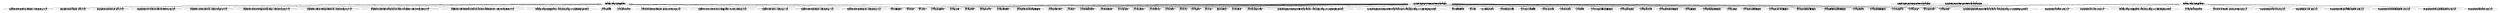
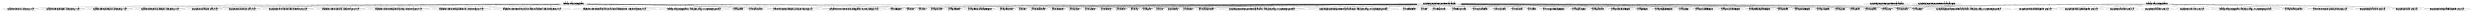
  digraph {
    "domainapp.webapp.SimpleApplication"
    "com.google.common.base.Joiner (guava-19.0.jar)"
    "com.google.common.io.Resources (guava-19.0.jar)"
    "com.google.inject.util.Modules$OverriddenModuleBuilder (guice-4.0.jar)"
    "de.agilecoders.wicket.core.Bootstrap (wicket-bootstrap-core-0.9.7.jar)"
    "de.agilecoders.wicket.core.settings.IBootstrapSettings (wicket-bootstrap-core-0.9.7.jar)"
    "de.agilecoders.wicket.core.settings.ThemeProvider (wicket-bootstrap-core-0.9.7.jar)"
    "de.agilecoders.wicket.themes.markup.html.bootswatch.BootswatchTheme (wicket-bootstrap-themes-0.9.7.jar)"
    "de.agilecoders.wicket.themes.markup.html.bootswatch.BootswatchThemeProvider (wicket-bootstrap-themes-0.9.7.jar)"
    "domainapp.webapp.SimpleApplication$1 (naked-objects-webapp-1.20.0-SNAPSHOT-jetty-console.jar)"
    "java.io.IOException"
    "java.lang.Class"
    "java.lang.Iterable"
    "java.lang.String"
    "java.net.URL"
    "java.nio.charset.Charset"
    "java.util.List"
    "javax.servlet.http.HttpServletRequest (geronimo-servlet_3.0_spec-1.0.jar)"
    "org.apache.isis.viewer.wicket.viewer.IsisWicketApplication (isis-viewer-wicket-impl-1.9.0.jar)"
    "org.apache.wicket.Session (wicket-core-6.17.0.jar)"
    "org.apache.wicket.request.Request (wicket-request-6.17.0.jar)"
    "org.apache.wicket.request.Response (wicket-request-6.17.0.jar)"
    "org.apache.wicket.request.http.WebRequest (wicket-request-6.17.0.jar)"
    "domainapp.webapp.SimpleApplication$1"
    "com.google.inject.AbstractModule (guice-4.0.jar)"
    "com.google.inject.Provider (guice-4.0.jar)"
    "com.google.inject.binder.AnnotatedBindingBuilder (guice-4.0.jar)"
    "com.google.inject.binder.LinkedBindingBuilder (guice-4.0.jar)"
    "com.google.inject.binder.ScopedBindingBuilder (guice-4.0.jar)"
    "com.google.inject.name.Named (guice-4.0.jar)"
    "com.google.inject.name.Names (guice-4.0.jar)"
    "com.google.inject.util.Providers (guice-4.0.jar)"
    "domainapp.webapp.SimpleApplication (naked-objects-webapp-1.20.0-SNAPSHOT-jetty-console.jar)"
    "java.io.InputStream"
    "java.lang.Object"
    "java.lang.annotation.Annotation"
    "javax.servlet.ServletContext (geronimo-servlet_3.0_spec-1.0.jar)"
    "org.simplericity.jettyconsole.JettyConsoleBootstrapMainClass"
    "java.io.BufferedReader"
    "java.io.File"
-   "java.io.FileInputStream" [label="org.io.FileInputStream"]
+   "java.io.FileInputStream"
    "java.io.FileOutputStream"
    "java.io.InputStreamReader"
    "java.io.OutputStream"
    "java.io.PrintStream"
    "java.io.Reader"
    "java.io.UnsupportedEncodingException"
    "java.lang.CharSequence"
    "java.lang.ClassLoader"
    "java.lang.ClassNotFoundException"
    "java.lang.Exception"
    "java.lang.IllegalAccessException"
    "java.lang.Integer"
    "java.lang.NoSuchFieldException"
    "java.lang.NoSuchMethodException"
-   "java.lang.NumberFormatException"
    "java.lang.ReflectiveOperationException"
    "java.lang.Runnable"
    "java.lang.RuntimeException"
    "java.lang.StringBuilder"
    "java.lang.System"
    "java.lang.Thread"
    "java.lang.Throwable"
    "java.lang.reflect.Field"
    "java.lang.reflect.InvocationTargetException"
    "java.lang.reflect.Method"
    "java.net.URI"
    "java.net.URLClassLoader"
    "java.net.URLDecoder"
    "java.util.ArrayList"
    "java.util.Collection"
    "java.util.Comparator"
    "java.util.HashMap"
    "java.util.Iterator"
    "java.util.Map"
    "java.util.Set"
    n77 [label="jetty.util.TreeMap"]
    "java.util.TreeSet"
    "java.util.jar.JarInputStream"
    "org.simplericity.jettyconsole.JettyConsoleBootstrapMainClass$1 (naked-objects-webapp-1.20.0-SNAPSHOT-jetty-console.jar)"
    "org.simplericity.jettyconsole.JettyConsoleBootstrapMainClass$Option (naked-objects-webapp-1.20.0-SNAPSHOT-jetty-console.jar)"
    "org.simplericity.jettyconsole.JettyConsoleBootstrapMainClass$1"
    "org.simplericity.jettyconsole.JettyConsoleBootstrapMainClass (naked-objects-webapp-1.20.0-SNAPSHOT-jetty-console.jar)"
    "org.simplericity.jettyconsole.JettyConsoleBootstrapMainClass$Option"
    "domainapp.webapp.SimpleApplication" -> "com.google.common.base.Joiner (guava-19.0.jar)"
    "domainapp.webapp.SimpleApplication" -> "com.google.common.io.Resources (guava-19.0.jar)"
    "domainapp.webapp.SimpleApplication" -> "com.google.inject.util.Modules$OverriddenModuleBuilder (guice-4.0.jar)"
    "domainapp.webapp.SimpleApplication" -> "de.agilecoders.wicket.core.Bootstrap (wicket-bootstrap-core-0.9.7.jar)"
    "domainapp.webapp.SimpleApplication" -> "de.agilecoders.wicket.core.settings.IBootstrapSettings (wicket-bootstrap-core-0.9.7.jar)"
    "domainapp.webapp.SimpleApplication" -> "de.agilecoders.wicket.core.settings.ThemeProvider (wicket-bootstrap-core-0.9.7.jar)"
    "domainapp.webapp.SimpleApplication" -> "de.agilecoders.wicket.themes.markup.html.bootswatch.BootswatchTheme (wicket-bootstrap-themes-0.9.7.jar)"
    "domainapp.webapp.SimpleApplication" -> "de.agilecoders.wicket.themes.markup.html.bootswatch.BootswatchThemeProvider (wicket-bootstrap-themes-0.9.7.jar)"
    "domainapp.webapp.SimpleApplication" -> "domainapp.webapp.SimpleApplication$1 (naked-objects-webapp-1.20.0-SNAPSHOT-jetty-console.jar)"
    "domainapp.webapp.SimpleApplication" -> "java.io.IOException"
    "domainapp.webapp.SimpleApplication" -> "java.lang.Class"
    "domainapp.webapp.SimpleApplication" -> "java.lang.Iterable"
    "domainapp.webapp.SimpleApplication" -> "java.lang.String"
    "domainapp.webapp.SimpleApplication" -> "java.net.URL"
    "domainapp.webapp.SimpleApplication" -> "java.nio.charset.Charset"
    "domainapp.webapp.SimpleApplication" -> "java.util.List"
    "domainapp.webapp.SimpleApplication" -> "javax.servlet.http.HttpServletRequest (geronimo-servlet_3.0_spec-1.0.jar)"
    "domainapp.webapp.SimpleApplication" -> "org.apache.isis.viewer.wicket.viewer.IsisWicketApplication (isis-viewer-wicket-impl-1.9.0.jar)"
    "domainapp.webapp.SimpleApplication" -> "org.apache.wicket.Session (wicket-core-6.17.0.jar)"
    "domainapp.webapp.SimpleApplication" -> "org.apache.wicket.request.Request (wicket-request-6.17.0.jar)"
    "domainapp.webapp.SimpleApplication" -> "org.apache.wicket.request.Response (wicket-request-6.17.0.jar)"
    "domainapp.webapp.SimpleApplication" -> "org.apache.wicket.request.http.WebRequest (wicket-request-6.17.0.jar)"
    "domainapp.webapp.SimpleApplication$1" -> "java.lang.Class"
    "domainapp.webapp.SimpleApplication$1" -> "java.lang.String"
    "domainapp.webapp.SimpleApplication$1" -> "com.google.inject.AbstractModule (guice-4.0.jar)"
    "domainapp.webapp.SimpleApplication$1" -> "com.google.inject.Provider (guice-4.0.jar)"
    "domainapp.webapp.SimpleApplication$1" -> "com.google.inject.binder.AnnotatedBindingBuilder (guice-4.0.jar)"
    "domainapp.webapp.SimpleApplication$1" -> "com.google.inject.binder.LinkedBindingBuilder (guice-4.0.jar)"
    "domainapp.webapp.SimpleApplication$1" -> "com.google.inject.binder.ScopedBindingBuilder (guice-4.0.jar)"
    "domainapp.webapp.SimpleApplication$1" -> "com.google.inject.name.Named (guice-4.0.jar)"
    "domainapp.webapp.SimpleApplication$1" -> "com.google.inject.name.Names (guice-4.0.jar)"
    "domainapp.webapp.SimpleApplication$1" -> "com.google.inject.util.Providers (guice-4.0.jar)"
    "domainapp.webapp.SimpleApplication$1" -> "domainapp.webapp.SimpleApplication (naked-objects-webapp-1.20.0-SNAPSHOT-jetty-console.jar)"
    "domainapp.webapp.SimpleApplication$1" -> "java.io.InputStream"
    "domainapp.webapp.SimpleApplication$1" -> "java.lang.Object"
    "domainapp.webapp.SimpleApplication$1" -> "java.lang.annotation.Annotation"
    "domainapp.webapp.SimpleApplication$1" -> "javax.servlet.ServletContext (geronimo-servlet_3.0_spec-1.0.jar)"
    "org.simplericity.jettyconsole.JettyConsoleBootstrapMainClass" -> "java.io.IOException"
    "org.simplericity.jettyconsole.JettyConsoleBootstrapMainClass" -> "java.lang.Class"
    "org.simplericity.jettyconsole.JettyConsoleBootstrapMainClass" -> "java.lang.String"
    "org.simplericity.jettyconsole.JettyConsoleBootstrapMainClass" -> "java.net.URL"
    "org.simplericity.jettyconsole.JettyConsoleBootstrapMainClass" -> "java.util.List"
    "org.simplericity.jettyconsole.JettyConsoleBootstrapMainClass" -> "java.io.InputStream"
    "org.simplericity.jettyconsole.JettyConsoleBootstrapMainClass" -> "java.lang.Object"
    "org.simplericity.jettyconsole.JettyConsoleBootstrapMainClass" -> "java.io.BufferedReader"
    "org.simplericity.jettyconsole.JettyConsoleBootstrapMainClass" -> "java.io.File"
    "org.simplericity.jettyconsole.JettyConsoleBootstrapMainClass" -> "java.io.FileInputStream"
    "org.simplericity.jettyconsole.JettyConsoleBootstrapMainClass" -> "java.io.FileOutputStream"
    "org.simplericity.jettyconsole.JettyConsoleBootstrapMainClass" -> "java.io.InputStreamReader"
    "org.simplericity.jettyconsole.JettyConsoleBootstrapMainClass" -> "java.io.OutputStream"
    "org.simplericity.jettyconsole.JettyConsoleBootstrapMainClass" -> "java.io.PrintStream"
    "org.simplericity.jettyconsole.JettyConsoleBootstrapMainClass" -> "java.io.Reader"
    "org.simplericity.jettyconsole.JettyConsoleBootstrapMainClass" -> "java.io.UnsupportedEncodingException"
    "org.simplericity.jettyconsole.JettyConsoleBootstrapMainClass" -> "java.lang.CharSequence"
    "org.simplericity.jettyconsole.JettyConsoleBootstrapMainClass" -> "java.lang.ClassLoader"
    "org.simplericity.jettyconsole.JettyConsoleBootstrapMainClass" -> "java.lang.ClassNotFoundException"
    "org.simplericity.jettyconsole.JettyConsoleBootstrapMainClass" -> "java.lang.Exception"
    "org.simplericity.jettyconsole.JettyConsoleBootstrapMainClass" -> "java.lang.IllegalAccessException"
    "org.simplericity.jettyconsole.JettyConsoleBootstrapMainClass" -> "java.lang.Integer"
    "org.simplericity.jettyconsole.JettyConsoleBootstrapMainClass" -> "java.lang.NoSuchFieldException"
    "org.simplericity.jettyconsole.JettyConsoleBootstrapMainClass" -> "java.lang.NoSuchMethodException"
-   "org.simplericity.jettyconsole.JettyConsoleBootstrapMainClass" -> "java.lang.NumberFormatException"
    "org.simplericity.jettyconsole.JettyConsoleBootstrapMainClass" -> "java.lang.ReflectiveOperationException"
    "org.simplericity.jettyconsole.JettyConsoleBootstrapMainClass" -> "java.lang.Runnable"
    "org.simplericity.jettyconsole.JettyConsoleBootstrapMainClass" -> "java.lang.RuntimeException"
    "org.simplericity.jettyconsole.JettyConsoleBootstrapMainClass" -> "java.lang.StringBuilder"
    "org.simplericity.jettyconsole.JettyConsoleBootstrapMainClass" -> "java.lang.System"
    "org.simplericity.jettyconsole.JettyConsoleBootstrapMainClass" -> "java.lang.Thread"
    "org.simplericity.jettyconsole.JettyConsoleBootstrapMainClass" -> "java.lang.Throwable"
    "org.simplericity.jettyconsole.JettyConsoleBootstrapMainClass" -> "java.lang.reflect.Field"
    "org.simplericity.jettyconsole.JettyConsoleBootstrapMainClass" -> "java.lang.reflect.InvocationTargetException"
    "org.simplericity.jettyconsole.JettyConsoleBootstrapMainClass" -> "java.lang.reflect.Method"
    "org.simplericity.jettyconsole.JettyConsoleBootstrapMainClass" -> "java.net.URI"
    "org.simplericity.jettyconsole.JettyConsoleBootstrapMainClass" -> "java.net.URLClassLoader"
    "org.simplericity.jettyconsole.JettyConsoleBootstrapMainClass" -> "java.net.URLDecoder"
    "org.simplericity.jettyconsole.JettyConsoleBootstrapMainClass" -> "java.util.ArrayList"
    "org.simplericity.jettyconsole.JettyConsoleBootstrapMainClass" -> "java.util.Collection"
    "org.simplericity.jettyconsole.JettyConsoleBootstrapMainClass" -> "java.util.Comparator"
    "org.simplericity.jettyconsole.JettyConsoleBootstrapMainClass" -> "java.util.HashMap"
    "org.simplericity.jettyconsole.JettyConsoleBootstrapMainClass" -> "java.util.Iterator"
    "org.simplericity.jettyconsole.JettyConsoleBootstrapMainClass" -> "java.util.Map"
    "org.simplericity.jettyconsole.JettyConsoleBootstrapMainClass" -> "java.util.Set"
    "org.simplericity.jettyconsole.JettyConsoleBootstrapMainClass" -> n77
    "org.simplericity.jettyconsole.JettyConsoleBootstrapMainClass" -> "java.util.TreeSet"
    "org.simplericity.jettyconsole.JettyConsoleBootstrapMainClass" -> "java.util.jar.JarInputStream"
    "org.simplericity.jettyconsole.JettyConsoleBootstrapMainClass" -> "org.simplericity.jettyconsole.JettyConsoleBootstrapMainClass$1 (naked-objects-webapp-1.20.0-SNAPSHOT-jetty-console.jar)"
    "org.simplericity.jettyconsole.JettyConsoleBootstrapMainClass" -> "org.simplericity.jettyconsole.JettyConsoleBootstrapMainClass$Option (naked-objects-webapp-1.20.0-SNAPSHOT-jetty-console.jar)"
    "org.simplericity.jettyconsole.JettyConsoleBootstrapMainClass$1" -> "java.lang.String"
    "org.simplericity.jettyconsole.JettyConsoleBootstrapMainClass$1" -> "java.lang.Object"
    "org.simplericity.jettyconsole.JettyConsoleBootstrapMainClass$1" -> "java.util.Comparator"
    "org.simplericity.jettyconsole.JettyConsoleBootstrapMainClass$1" -> "org.simplericity.jettyconsole.JettyConsoleBootstrapMainClass (naked-objects-webapp-1.20.0-SNAPSHOT-jetty-console.jar)"
    "org.simplericity.jettyconsole.JettyConsoleBootstrapMainClass$Option" -> "java.lang.String"
    "org.simplericity.jettyconsole.JettyConsoleBootstrapMainClass$Option" -> "java.lang.Object"
    "org.simplericity.jettyconsole.JettyConsoleBootstrapMainClass$Option" -> "org.simplericity.jettyconsole.JettyConsoleBootstrapMainClass (naked-objects-webapp-1.20.0-SNAPSHOT-jetty-console.jar)"
  }
